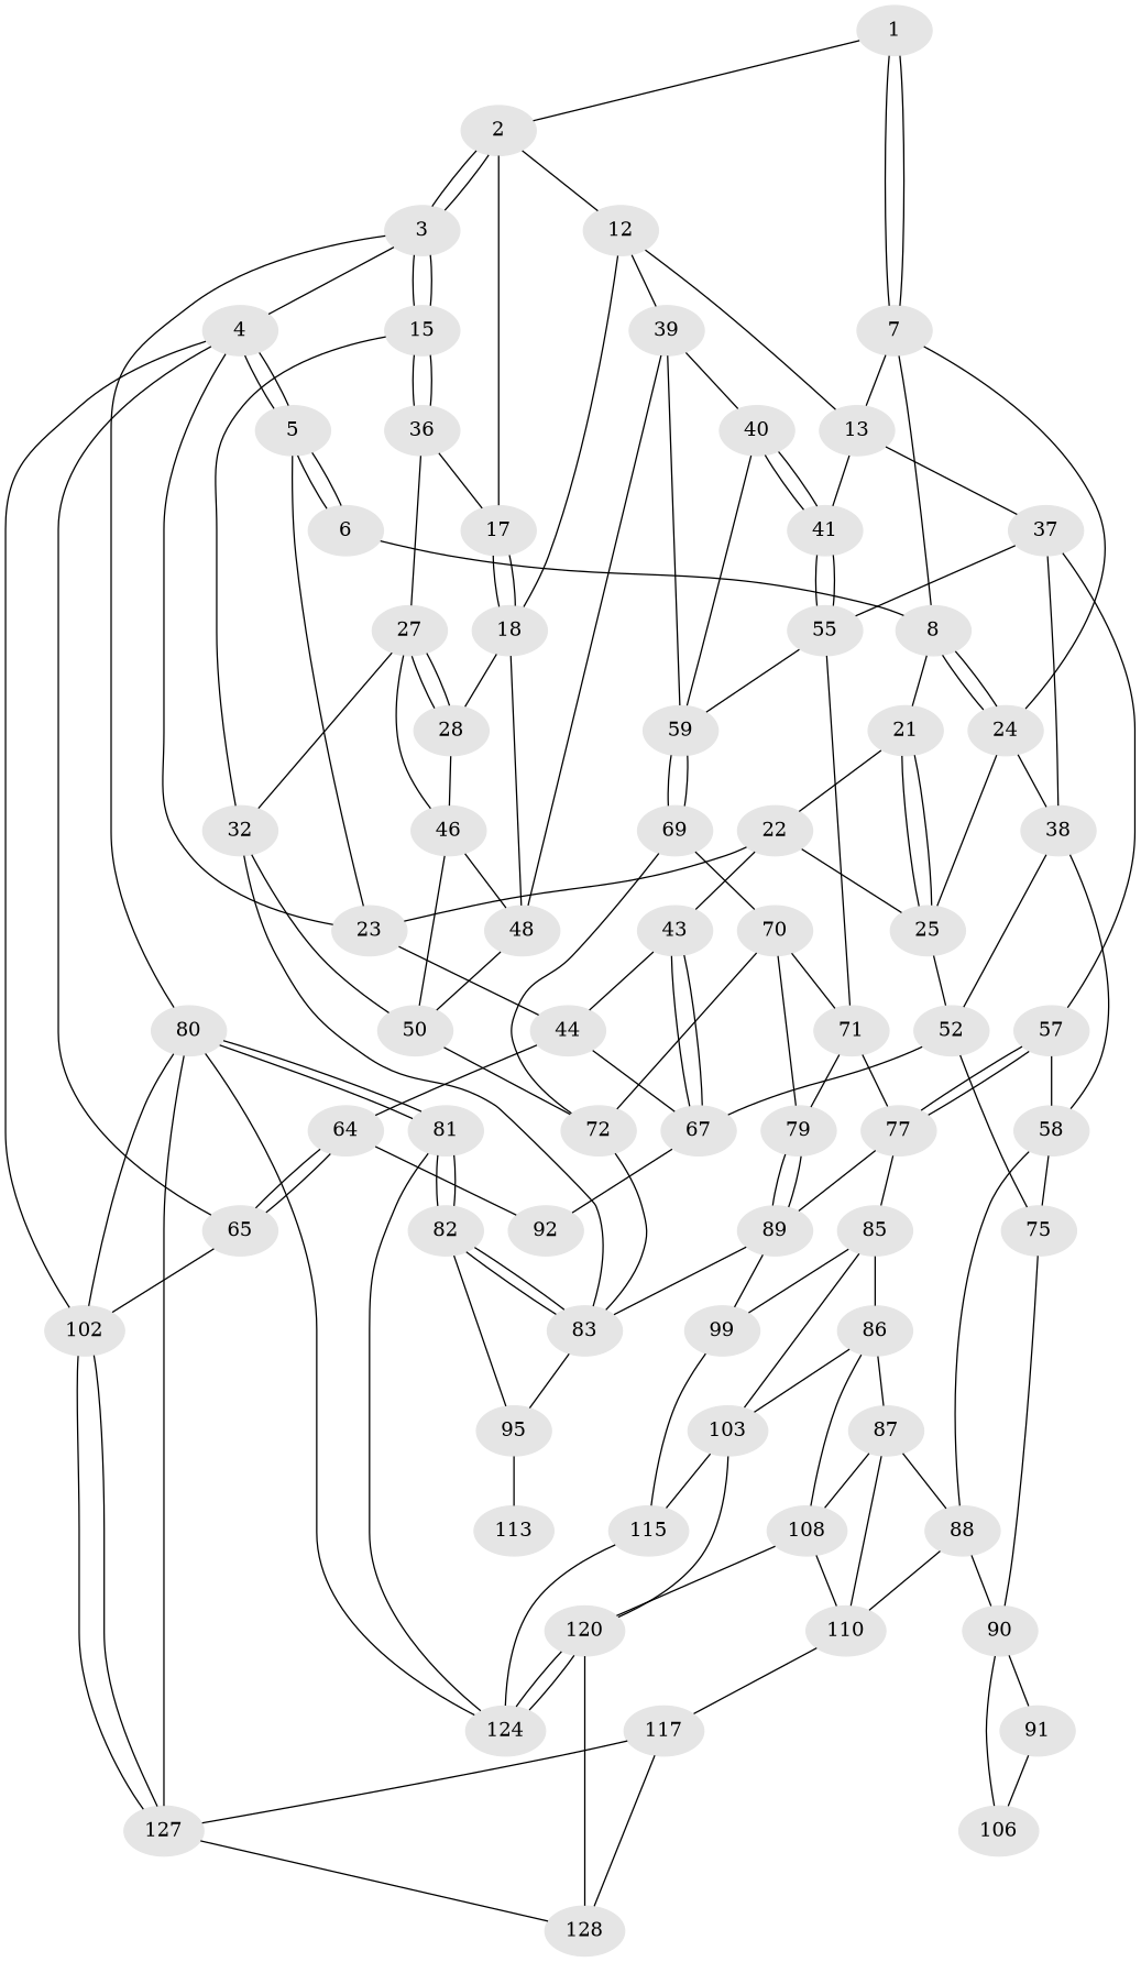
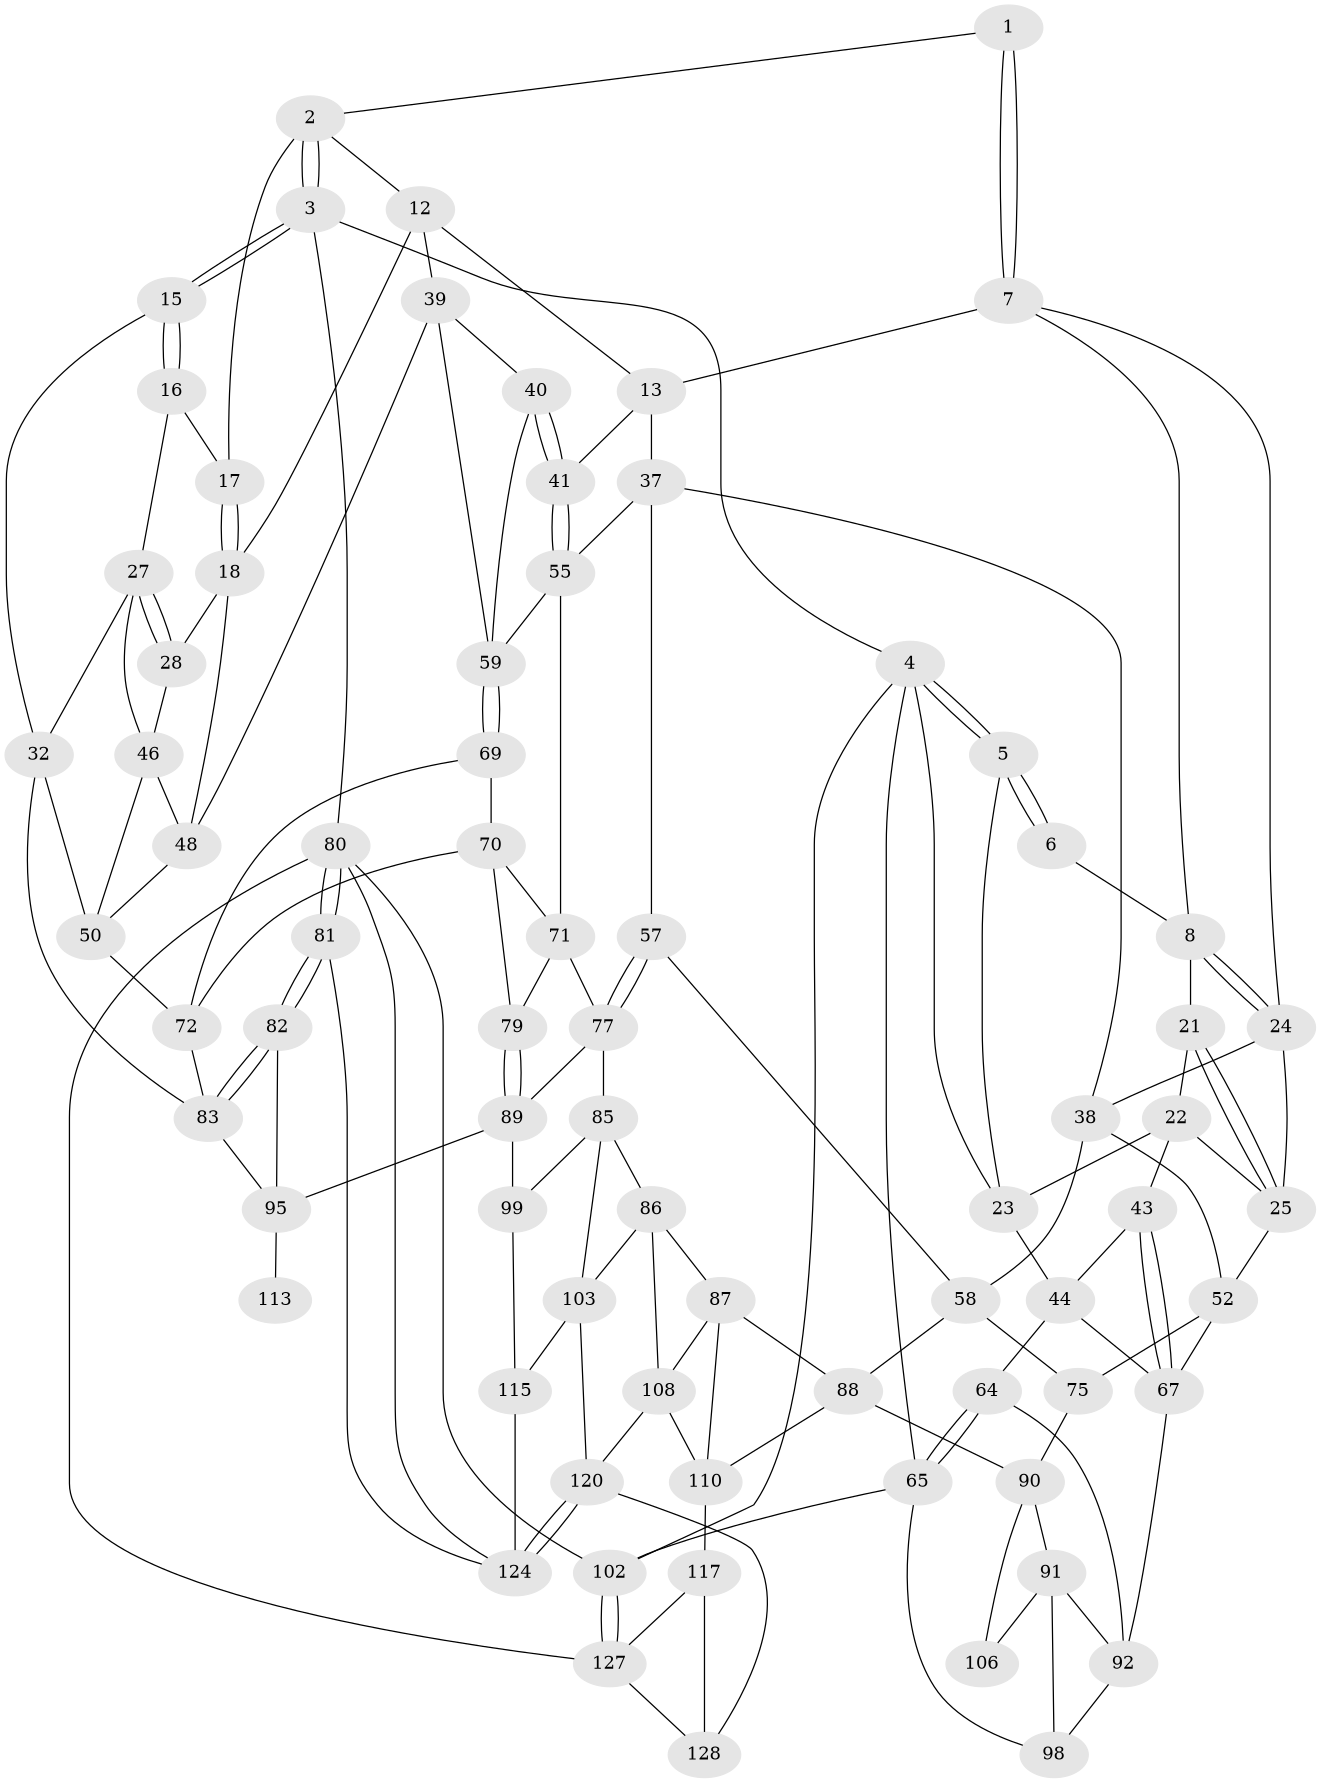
  graph {
    fontname="DejaVu Serif"
    node [color=gray90 fontname="DejaVu Serif" style=filled]
    edge [fontname="DejaVu Serif"]
    2 [super="+11"]
    1
    7 [super="+14"]
    3
    12 [super="+19"]
    17
    8 [super="+9"]
    13 [super="+36"]
    24 [super="+33"]
    4 [super="+35"]
    15 [super="+30"]
    80 [super="+130"]
    18 [super="+29"]
    39 [super="+54"]
    5 [super="+20"]
    23 [super="+34"]
    65 [super="+101"]
    102
-   16 [super="+26" label=36]
+   16 [super="+26"]
    32 [super="+49"]
    81 [super="+125"]
    124 [super="+126"]
    127 [super="+129"]
    6 [super="+10"]
    44 [super="+63"]
+   98
    21
    37 [super="+56"]
    41
    25 [super="+45"]
    38 [super="+51"]
    22 [super="+42"]
    28
    48 [super="+53"]
    40
    59 [super="+60"]
    55 [super="+62"]
    57
    27 [super="+31"]
    50 [super="+61"]
    83 [super="+94"]
    46 [super="+47"]
    43
    52 [super="+66"]
    67 [super="+68"]
    64
    58 [super="+74"]
    75
    72 [super="+73"]
    95 [super="+112"]
    71 [super="+76"]
    77 [super="+84"]
    88 [super="+107"]
    69
    92 [super="+93"]
    90 [super="+105"]
    79
    85 [super="+100"]
    89 [super="+96"]
    110 [super="+111"]
    70 [super="+78"]
    91 [super="+97"]
    106
    86 [super="+104"]
    99 [super="+114"]
    103 [super="+116"]
    82 [super="+119"]
    128
    113
    87 [super="+109"]
    108 [super="+122"]
    115 [super="+123"]
    120 [super="+121"]
    117 [super="+118"]
    2 -- 3
    2 -- 3
    2 -- 12
    2 -- 17
    1 -- 2
    1 -- 7
    1 -- 7
    7 -- 8
    7 -- 13
    7 -- 24
    3 -- 4
    3 -- 15
    3 -- 15
    3 -- 80
    12 -- 13
    12 -- 18
    12 -- 39
    17 -- 18
    17 -- 18
    8 -- 24
    8 -- 24
    8 -- 21
    13 -- 37
    13 -- 41
    24 -- 25
    24 -- 38
    4 -- 5
    4 -- 5
    4 -- 23
    4 -- 65
    4 -- 102
    15 -- 16 [weight=2]
    15 -- 16
    15 -- 32
    80 -- 102
    80 -- 81
    80 -- 81
    80 -- 124
    80 -- 127
    18 -- 28
    18 -- 48
    39 -- 48
    39 -- 40
    39 -- 59
    5 -- 23
    5 -- 6
    5 -- 6
    23 -- 44
    65 -- 102
+   65 -- 98
    102 -- 127
    102 -- 127
    16 -- 17
    16 -- 27
    32 -- 50
    32 -- 83
    81 -- 124
    81 -- 82 [weight=2]
    81 -- 82
    127 -- 128
    6 -- 8
    44 -- 67
    44 -- 64
    21 -- 25
    21 -- 25
    21 -- 22
    37 -- 38
    37 -- 55
    37 -- 57
    41 -- 55
    41 -- 55
    25 -- 52
    38 -- 52
    38 -- 58
    22 -- 23
    22 -- 25
    22 -- 43
    28 -- 46
    48 -- 50
    40 -- 41
    40 -- 41
    40 -- 59
    59 -- 69
    59 -- 69
    55 -- 59
    55 -- 71
    57 -- 58
    57 -- 77
    57 -- 77
    27 -- 32
    27 -- 28
    27 -- 28
    27 -- 46
    50 -- 72
    83 -- 95
    46 -- 48
    46 -- 50
    43 -- 44
    43 -- 67
    43 -- 67
    52 -- 67
    52 -- 75
    67 -- 92
    64 -- 65
    64 -- 65
    64 -- 92
    58 -- 75
    58 -- 88
    75 -- 90
    72 -- 83
    95 -- 113
    71 -- 77
    71 -- 79
    77 -- 85
    77 -- 89
    88 -- 90
    88 -- 110
    69 -- 72
    69 -- 70
+   92 -- 98
    90 -- 91
    90 -- 106
    79 -- 89
    79 -- 89
    85 -- 86
    85 -- 99
    85 -- 103
-   89 -- 83
+   89 -- 95
    89 -- 99
    110 -- 117
    70 -- 72
    70 -- 71
    70 -- 79
+   91 -- 98
+   91 -- 92
    91 -- 106
    86 -- 103
    86 -- 87
    86 -- 108
    99 -- 115
    103 -- 115
    103 -- 120
    82 -- 83
    82 -- 83
    82 -- 95
    87 -- 88
    87 -- 110
    87 -- 108
    108 -- 110
    108 -- 120
    115 -- 124
    120 -- 124
    120 -- 124
    120 -- 128
    117 -- 127
    117 -- 128
  }
